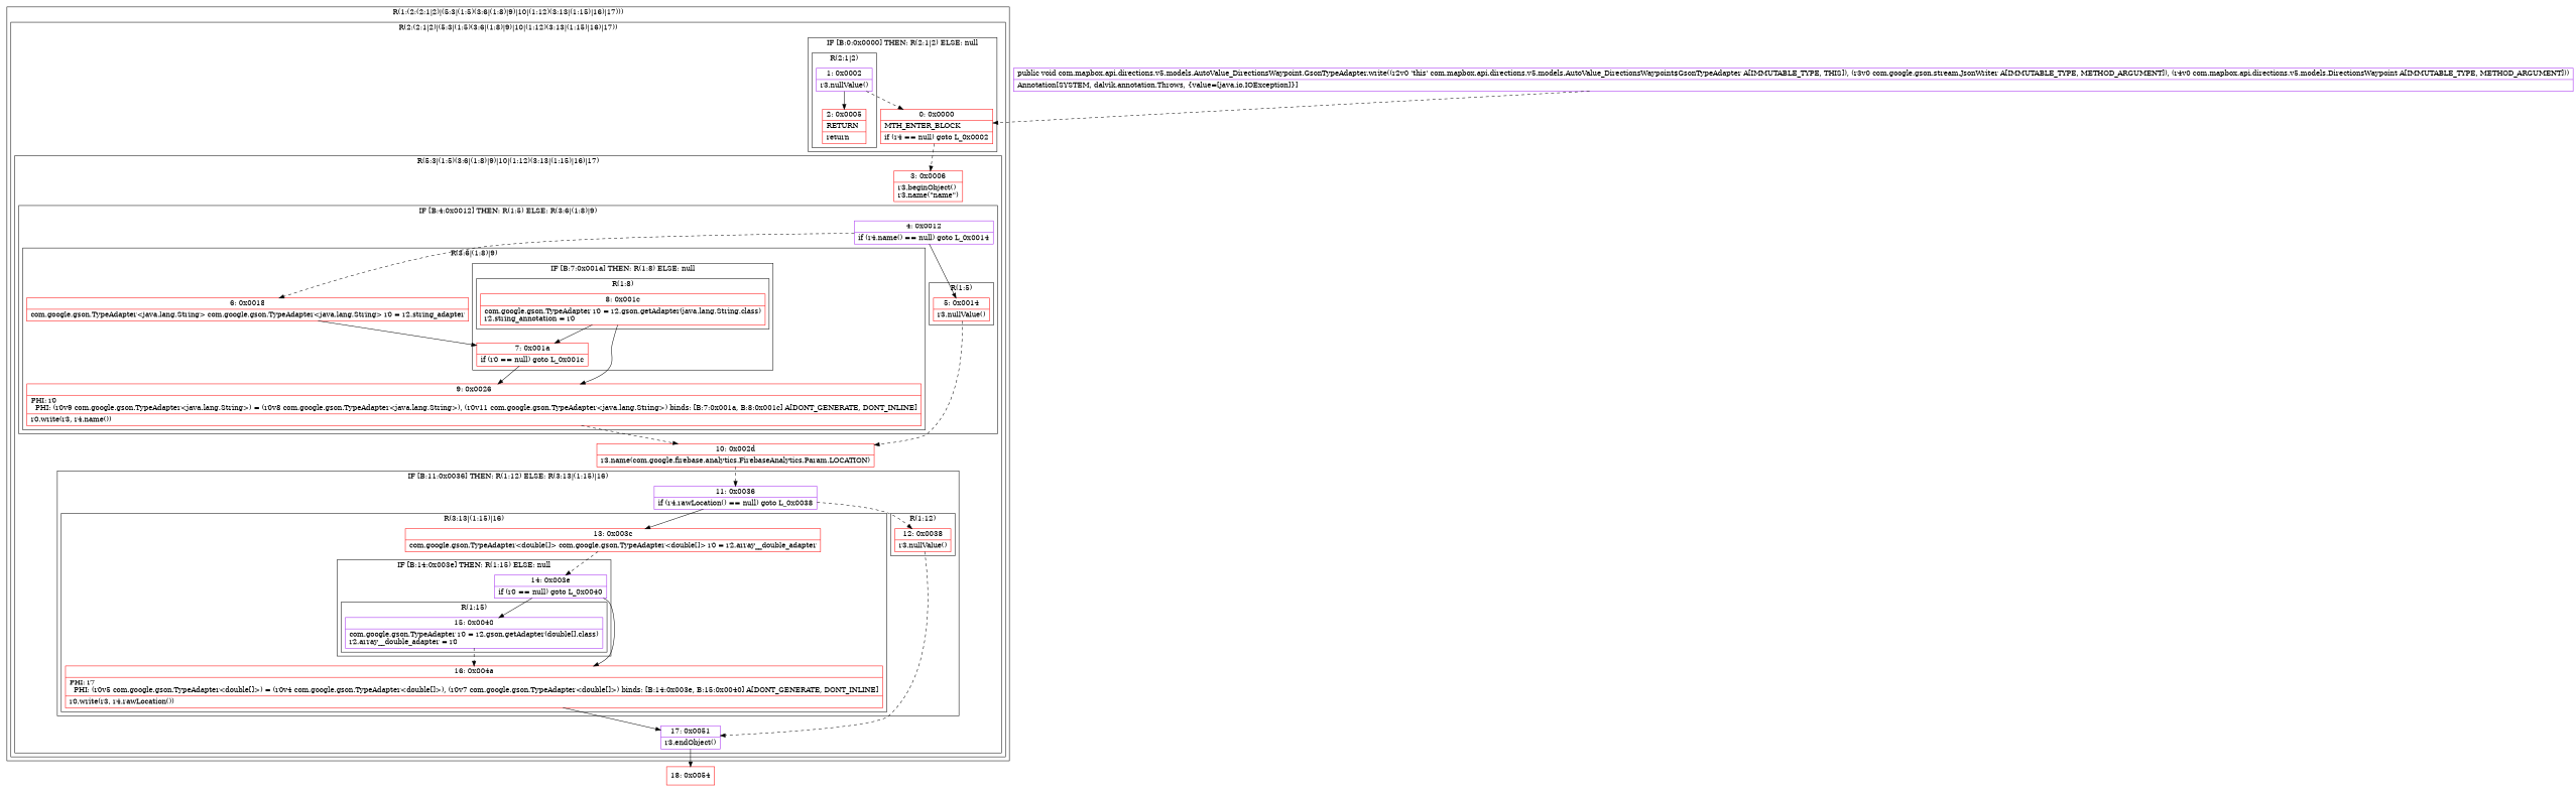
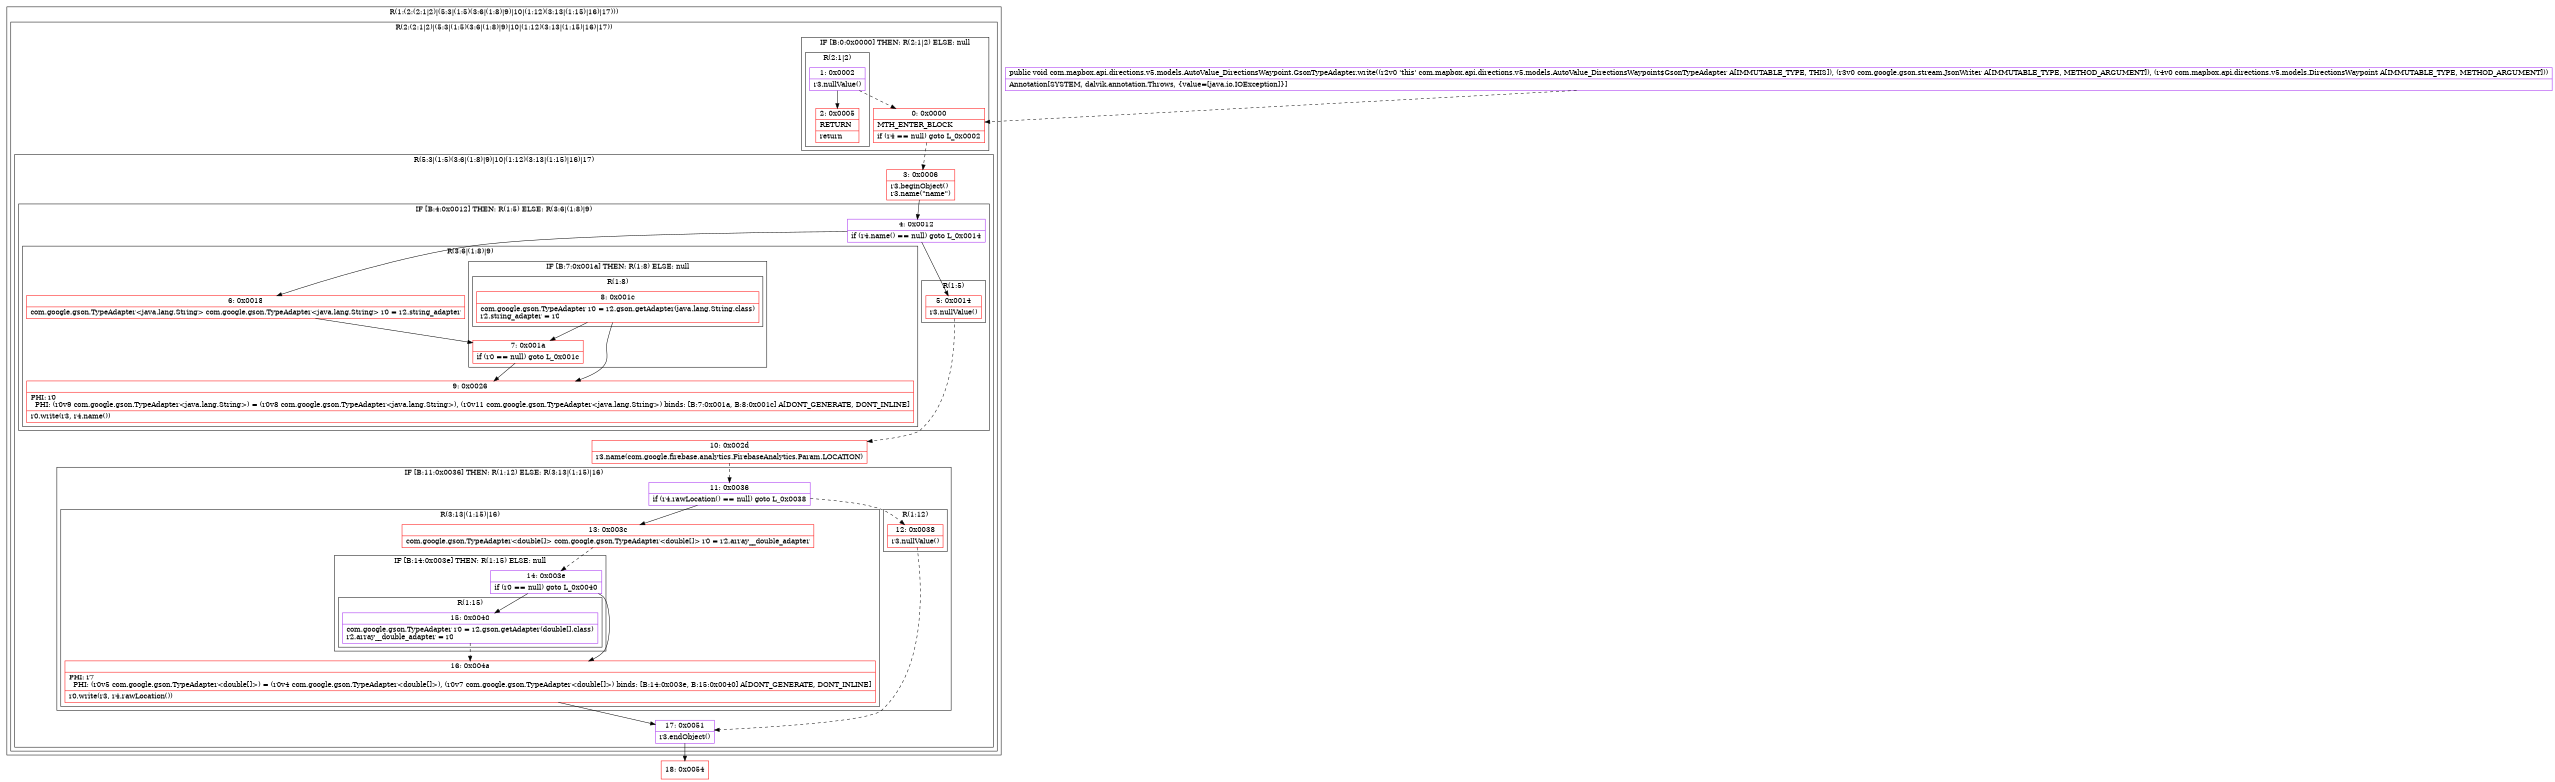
  digraph {
    node [color=red shape=record]
    edge [style=solid]
    n1 [color=purple label="{1\:\ 0x0002|r3.nullValue()\l}"]
    n2 [label="{2\:\ 0x0005|RETURN\l|return\l}"]
    n3 [label="{0\:\ 0x0000|MTH_ENTER_BLOCK\l|if (r4 == null) goto L_0x0002\l}"]
    n4 [label="{5\:\ 0x0014|r3.nullValue()\l}"]
-   n5 [label="{8\:\ 0x001c|com.google.gson.TypeAdapter r0 = r2.gson.getAdapter(java.lang.String.class)\lr2.string_annotation = r0\l}"]
+   n5 [label="{8\:\ 0x001c|com.google.gson.TypeAdapter r0 = r2.gson.getAdapter(java.lang.String.class)\lr2.string_adapter = r0\l}"]
    n6 [label="{7\:\ 0x001a|if (r0 == null) goto L_0x001c\l}"]
    n7 [label="{6\:\ 0x0018|com.google.gson.TypeAdapter\<java.lang.String\> com.google.gson.TypeAdapter\<java.lang.String\> r0 = r2.string_adapter\l}"]
    n8 [label="{9\:\ 0x0026|PHI: r0 \l  PHI: (r0v9 com.google.gson.TypeAdapter\<java.lang.String\>) = (r0v8 com.google.gson.TypeAdapter\<java.lang.String\>), (r0v11 com.google.gson.TypeAdapter\<java.lang.String\>) binds: [B:7:0x001a, B:8:0x001c] A[DONT_GENERATE, DONT_INLINE]\l|r0.write(r3, r4.name())\l}"]
    n9 [color=purple label="{4\:\ 0x0012|if (r4.name() == null) goto L_0x0014\l}"]
    n10 [label="{12\:\ 0x0038|r3.nullValue()\l}"]
    n11 [color=purple label="{15\:\ 0x0040|com.google.gson.TypeAdapter r0 = r2.gson.getAdapter(double[].class)\lr2.array__double_adapter = r0\l}"]
    n12 [color=purple label="{14\:\ 0x003e|if (r0 == null) goto L_0x0040\l}"]
    n13 [label="{13\:\ 0x003c|com.google.gson.TypeAdapter\<double[]\> com.google.gson.TypeAdapter\<double[]\> r0 = r2.array__double_adapter\l}"]
    n14 [label="{16\:\ 0x004a|PHI: r7 \l  PHI: (r0v5 com.google.gson.TypeAdapter\<double[]\>) = (r0v4 com.google.gson.TypeAdapter\<double[]\>), (r0v7 com.google.gson.TypeAdapter\<double[]\>) binds: [B:14:0x003e, B:15:0x0040] A[DONT_GENERATE, DONT_INLINE]\l|r0.write(r3, r4.rawLocation())\l}"]
    n15 [color=purple label="{11\:\ 0x0036|if (r4.rawLocation() == null) goto L_0x0038\l}"]
    n16 [label="{3\:\ 0x0006|r3.beginObject()\lr3.name(\"name\")\l}"]
    n17 [label="{10\:\ 0x002d|r3.name(com.google.firebase.analytics.FirebaseAnalytics.Param.LOCATION)\l}"]
    n18 [color=purple label="{17\:\ 0x0051|r3.endObject()\l}"]
    n19 [label="{18\:\ 0x0054}"]
    n20 [color=purple label="{public void com.mapbox.api.directions.v5.models.AutoValue_DirectionsWaypoint.GsonTypeAdapter.write((r2v0 'this' com.mapbox.api.directions.v5.models.AutoValue_DirectionsWaypoint$GsonTypeAdapter A[IMMUTABLE_TYPE, THIS]), (r3v0 com.google.gson.stream.JsonWriter A[IMMUTABLE_TYPE, METHOD_ARGUMENT]), (r4v0 com.mapbox.api.directions.v5.models.DirectionsWaypoint A[IMMUTABLE_TYPE, METHOD_ARGUMENT]))  | Annotation[SYSTEM, dalvik.annotation.Throws, \{value=[java.io.IOException]\}]\l}"]
    subgraph cluster_1 {
      label="R(1:(2:(2:1|2)|(5:3|(1:5)(3:6|(1:8)|9)|10|(1:12)(3:13|(1:15)|16)|17)))"
      subgraph cluster_2 {
        label="R(2:(2:1|2)|(5:3|(1:5)(3:6|(1:8)|9)|10|(1:12)(3:13|(1:15)|16)|17))"
        subgraph cluster_3 {
          label="IF [B:0:0x0000] THEN: R(2:1|2) ELSE: null"
          n3
          subgraph cluster_4 {
            label="R(2:1|2)"
            n1
            n2
          }
        }
        subgraph cluster_5 {
          label="R(5:3|(1:5)(3:6|(1:8)|9)|10|(1:12)(3:13|(1:15)|16)|17)"
          n16
          n17
          n18
          subgraph cluster_6 {
            label="IF [B:4:0x0012] THEN: R(1:5) ELSE: R(3:6|(1:8)|9)"
            n9
            subgraph cluster_7 {
              label="R(1:5)"
              n4
            }
            subgraph cluster_8 {
              label="R(3:6|(1:8)|9)"
              n7
              n8
              subgraph cluster_9 {
                label="IF [B:7:0x001a] THEN: R(1:8) ELSE: null"
                n6
                subgraph cluster_10 {
                  label="R(1:8)"
                  n5
                }
              }
            }
          }
          subgraph cluster_11 {
            label="IF [B:11:0x0036] THEN: R(1:12) ELSE: R(3:13|(1:15)|16)"
            n15
            subgraph cluster_12 {
              label="R(1:12)"
              n10
            }
            subgraph cluster_13 {
              label="R(3:13|(1:15)|16)"
              n13
              n14
              subgraph cluster_14 {
                label="IF [B:14:0x003e] THEN: R(1:15) ELSE: null"
                n12
                subgraph cluster_15 {
                  label="R(1:15)"
                  n11
                }
              }
            }
          }
        }
      }
    }
    n1 -> n2
    n1 -> n3 [style=dashed]
    n3 -> n16 [style=dashed]
    n4 -> n17 [style=dashed]
    n5 -> n6
    n5 -> n8
    n6 -> n8
    n7 -> n6
-   n8 -> n17 [style=dashed]
    n9 -> n4
-   n9 -> n7 [style=dashed]
+   n9 -> n7
    n10 -> n18 [style=dashed]
    n11 -> n14 [style=dashed]
    n12 -> n11
    n12 -> n14
    n13 -> n12 [style=dashed]
    n14 -> n18
    n15 -> n10 [style=dashed]
    n15 -> n13
+   n16 -> n9
    n17 -> n15 [style=dashed]
    n18 -> n19
    n20 -> n3 [style=dashed]
  }
